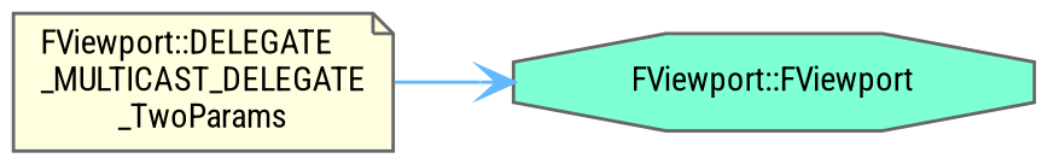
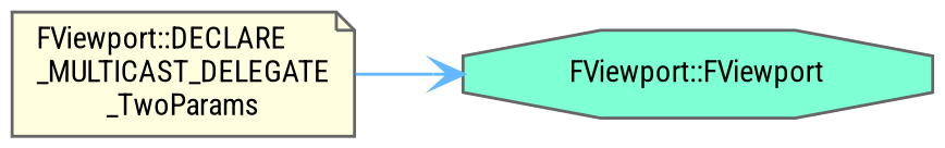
  digraph {
    rankdir=LR
    fontname="Roboto Condensed"
    node [fontname="Roboto Condensed" fontsize=10 style=filled]
-   n1 [color=gray40 fillcolor=lightyellow fontcolor=black height=0.2 label="FViewport::DELEGATE\l_MULTICAST_DELEGATE\l_TwoParams" shape=note width=0.4]
+   n1 [color=gray40 fillcolor=lightyellow fontcolor=black height=0.2 label="FViewport::DECLARE\l_MULTICAST_DELEGATE\l_TwoParams" shape=note width=0.4]
    n2 [color=grey40 fillcolor=aquamarine height=0.2 label="FViewport::FViewport" shape=octagon width=0.4]
    n1 -> n2 [color=steelblue1 fontname="Roboto Condensed" fontsize=10 labelfontname=Helvetica labelfontsize=10 style=solid arrowhead=vee]
  }
